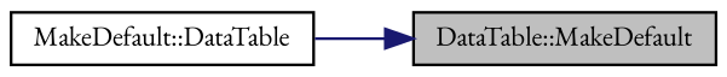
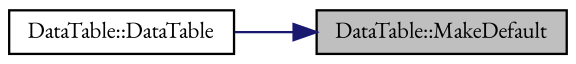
  digraph {
    rankdir=RL
    fontname="EB Garamond"
    node [color=black fontname="EB Garamond" fontsize=10 shape=record style=filled]
    n1 [fillcolor=grey75 fontcolor=black height=0.2 label="DataTable::MakeDefault" width=0.4]
-   n2 [fillcolor=white height=0.2 label="MakeDefault::DataTable" width=0.4]
+   n2 [fillcolor=white height=0.2 label="DataTable::DataTable" width=0.4]
    n1 -> n2 [color=midnightblue dir=back fontname="EB Garamond" fontsize=10 labelfontname=Helvetica labelfontsize=10 style=solid]
  }
